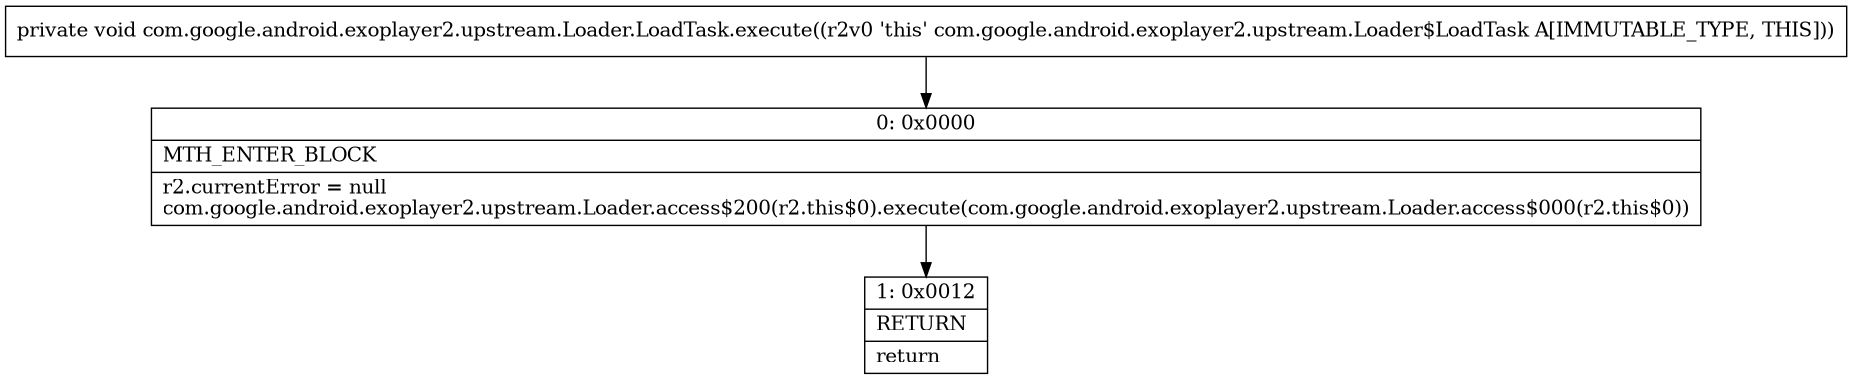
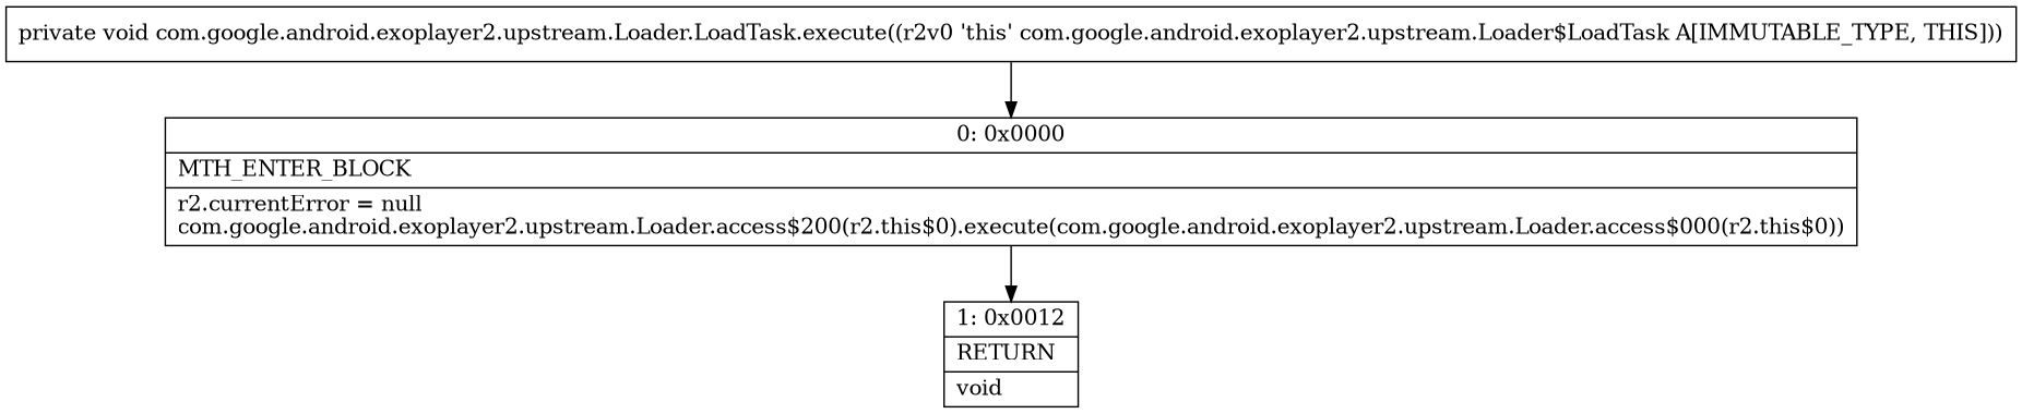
  digraph {
    node [shape=record]
    n1 [label="{0\:\ 0x0000|MTH_ENTER_BLOCK\l|r2.currentError = null\lcom.google.android.exoplayer2.upstream.Loader.access$200(r2.this$0).execute(com.google.android.exoplayer2.upstream.Loader.access$000(r2.this$0))\l}"]
-   n2 [label="{1\:\ 0x0012|RETURN\l|return\l}"]
+   n2 [label="{1\:\ 0x0012|RETURN\l|void\l}"]
    n3 [label="{private void com.google.android.exoplayer2.upstream.Loader.LoadTask.execute((r2v0 'this' com.google.android.exoplayer2.upstream.Loader$LoadTask A[IMMUTABLE_TYPE, THIS])) }"]
    n1 -> n2
    n3 -> n1
  }
